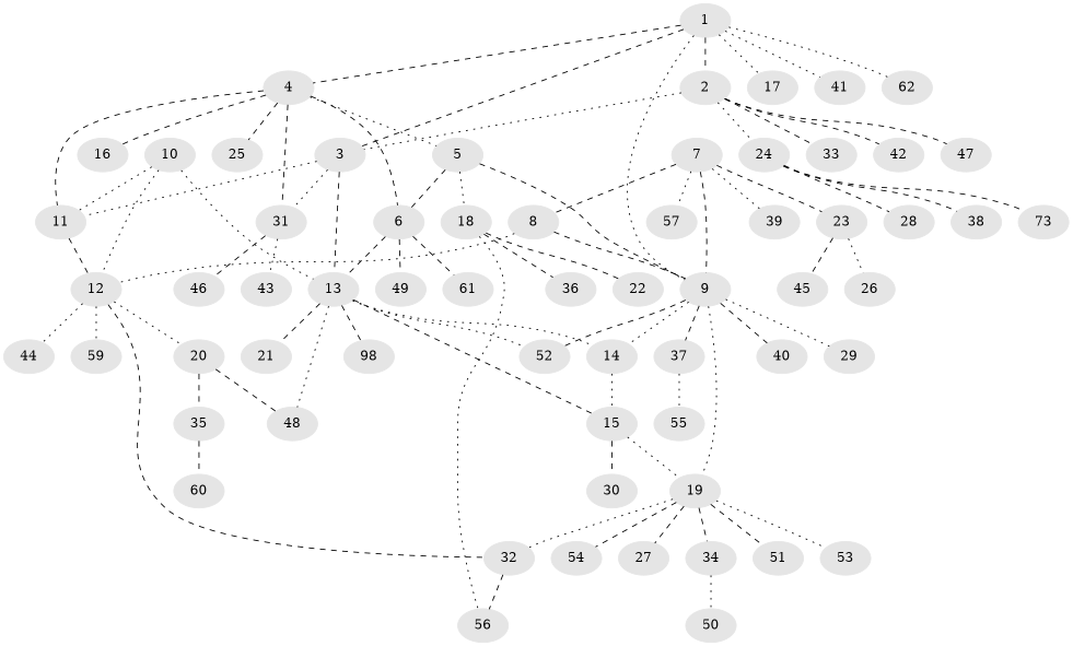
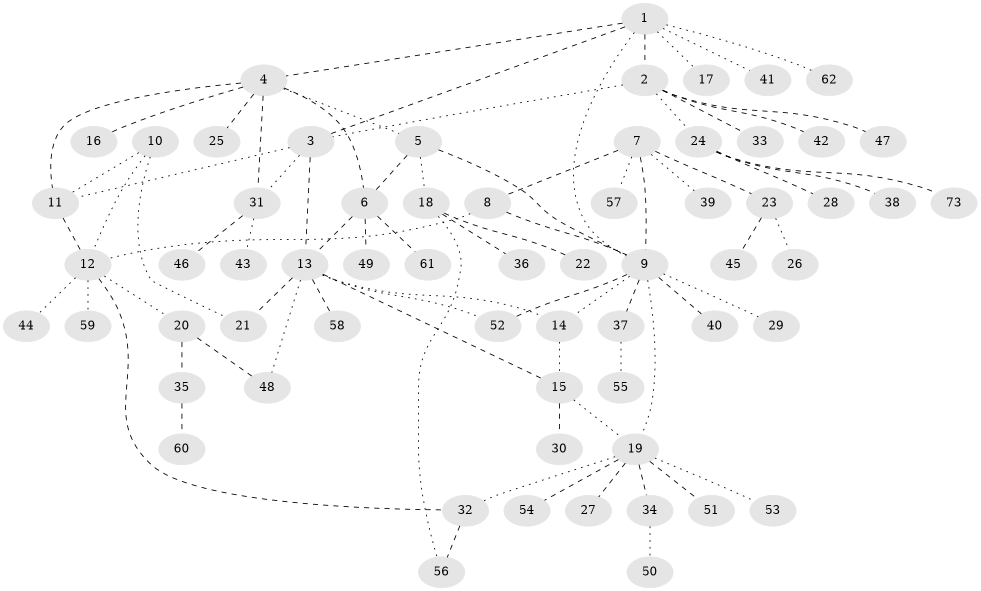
  graph {
    node [color=gray90 style=filled]
    edge [style=dashed]
    1
    2
    3
    4
    9
    17
    41
    62
    24
    33
    42
    47
    11
    13
    31
    5
    6
    16
    25
    14
    19
    29
    37
    40
    52
    28
    38
    n28 [label=73]
    12
    15
    21
    48
-   58 [label=98]
+   58
    43
    46
    18
    61
    49
    22
    36
    56
    7
    8
    23
    39
    57
    26
    45
    20
    32
    44
    59
    27
    34
    51
    53
    54
    55
    10
    35
    30
    50
    60
    1 -- 2
    1 -- 3
    1 -- 4
    1 -- 9 [style=dotted]
    1 -- 17 [style=dotted]
    1 -- 41 [style=dotted]
    1 -- 62 [style=dotted]
    2 -- 3 [style=dotted]
    2 -- 24 [style=dotted]
    2 -- 33
    2 -- 42
    2 -- 47
    3 -- 11 [style=dotted]
    3 -- 13
    3 -- 31 [style=dotted]
    4 -- 11
    4 -- 31
    4 -- 5 [style=dotted]
    4 -- 6
    4 -- 16
    4 -- 25
    9 -- 14 [style=dotted]
    9 -- 19 [style=dotted]
    9 -- 29 [style=dotted]
    9 -- 37
    9 -- 40
    9 -- 52
    24 -- 28
    24 -- 38
    24 -- n28
    11 -- 12
    13 -- 14 [style=dotted]
    13 -- 52 [style=dotted]
    13 -- 15
    13 -- 21
    13 -- 48 [style=dotted]
    13 -- 58
    31 -- 43 [style=dotted]
    31 -- 46
    5 -- 9
    5 -- 6
    5 -- 18 [style=dotted]
    6 -- 13
    6 -- 61
    6 -- 49
    14 -- 15 [style=dotted]
    19 -- 32 [style=dotted]
    19 -- 27
    19 -- 34
    19 -- 51
    19 -- 53 [style=dotted]
    19 -- 54
    37 -- 55 [style=dotted]
    12 -- 20 [style=dotted]
    12 -- 32
    12 -- 44 [style=dotted]
    12 -- 59 [style=dotted]
    15 -- 19 [style=dotted]
    15 -- 30
    18 -- 22
    18 -- 36
    18 -- 56 [style=dotted]
    7 -- 9
    7 -- 8
    7 -- 23
    7 -- 39 [style=dotted]
    7 -- 57 [style=dotted]
    8 -- 9
    8 -- 12 [style=dotted]
    23 -- 26 [style=dotted]
    23 -- 45
    20 -- 48
    20 -- 35
    32 -- 56
    34 -- 50 [style=dotted]
    10 -- 11 [style=dotted]
-   10 -- 13 [style=dotted]
+   10 -- 21 [style=dotted]
    10 -- 12 [style=dotted]
    35 -- 60
  }
